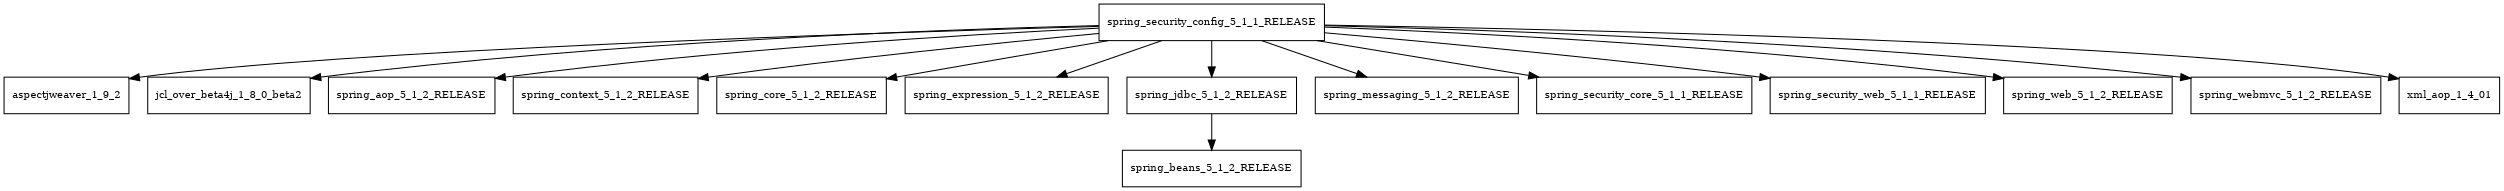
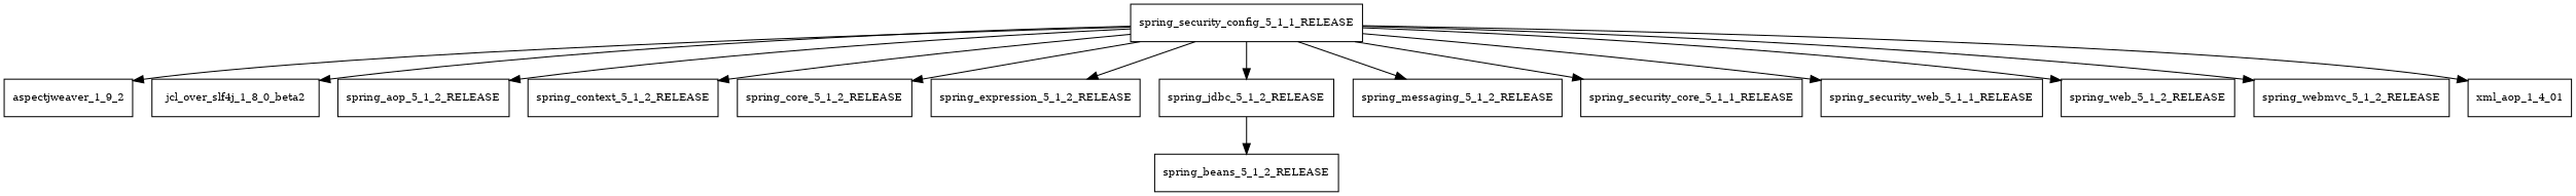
  digraph {
    node [fontsize=10.0 shape=box]
    spring_security_config_5_1_1_RELEASE
    aspectjweaver_1_9_2
-   jcl_over_slf4j_1_8_0_beta2 [label=jcl_over_beta4j_1_8_0_beta2]
+   jcl_over_slf4j_1_8_0_beta2
    spring_aop_5_1_2_RELEASE
    spring_context_5_1_2_RELEASE
    spring_core_5_1_2_RELEASE
    spring_expression_5_1_2_RELEASE
    spring_jdbc_5_1_2_RELEASE
    spring_messaging_5_1_2_RELEASE
    spring_security_core_5_1_1_RELEASE
    spring_security_web_5_1_1_RELEASE
    spring_web_5_1_2_RELEASE
    spring_webmvc_5_1_2_RELEASE
    n14 [label=xml_aop_1_4_01]
    spring_beans_5_1_2_RELEASE
    spring_security_config_5_1_1_RELEASE -> aspectjweaver_1_9_2
    spring_security_config_5_1_1_RELEASE -> jcl_over_slf4j_1_8_0_beta2
    spring_security_config_5_1_1_RELEASE -> spring_aop_5_1_2_RELEASE
    spring_security_config_5_1_1_RELEASE -> spring_context_5_1_2_RELEASE
    spring_security_config_5_1_1_RELEASE -> spring_core_5_1_2_RELEASE
    spring_security_config_5_1_1_RELEASE -> spring_expression_5_1_2_RELEASE
    spring_security_config_5_1_1_RELEASE -> spring_jdbc_5_1_2_RELEASE
    spring_security_config_5_1_1_RELEASE -> spring_messaging_5_1_2_RELEASE
    spring_security_config_5_1_1_RELEASE -> spring_security_core_5_1_1_RELEASE
    spring_security_config_5_1_1_RELEASE -> spring_security_web_5_1_1_RELEASE
    spring_security_config_5_1_1_RELEASE -> spring_web_5_1_2_RELEASE
    spring_security_config_5_1_1_RELEASE -> spring_webmvc_5_1_2_RELEASE
    spring_security_config_5_1_1_RELEASE -> n14
    spring_jdbc_5_1_2_RELEASE -> spring_beans_5_1_2_RELEASE
  }
